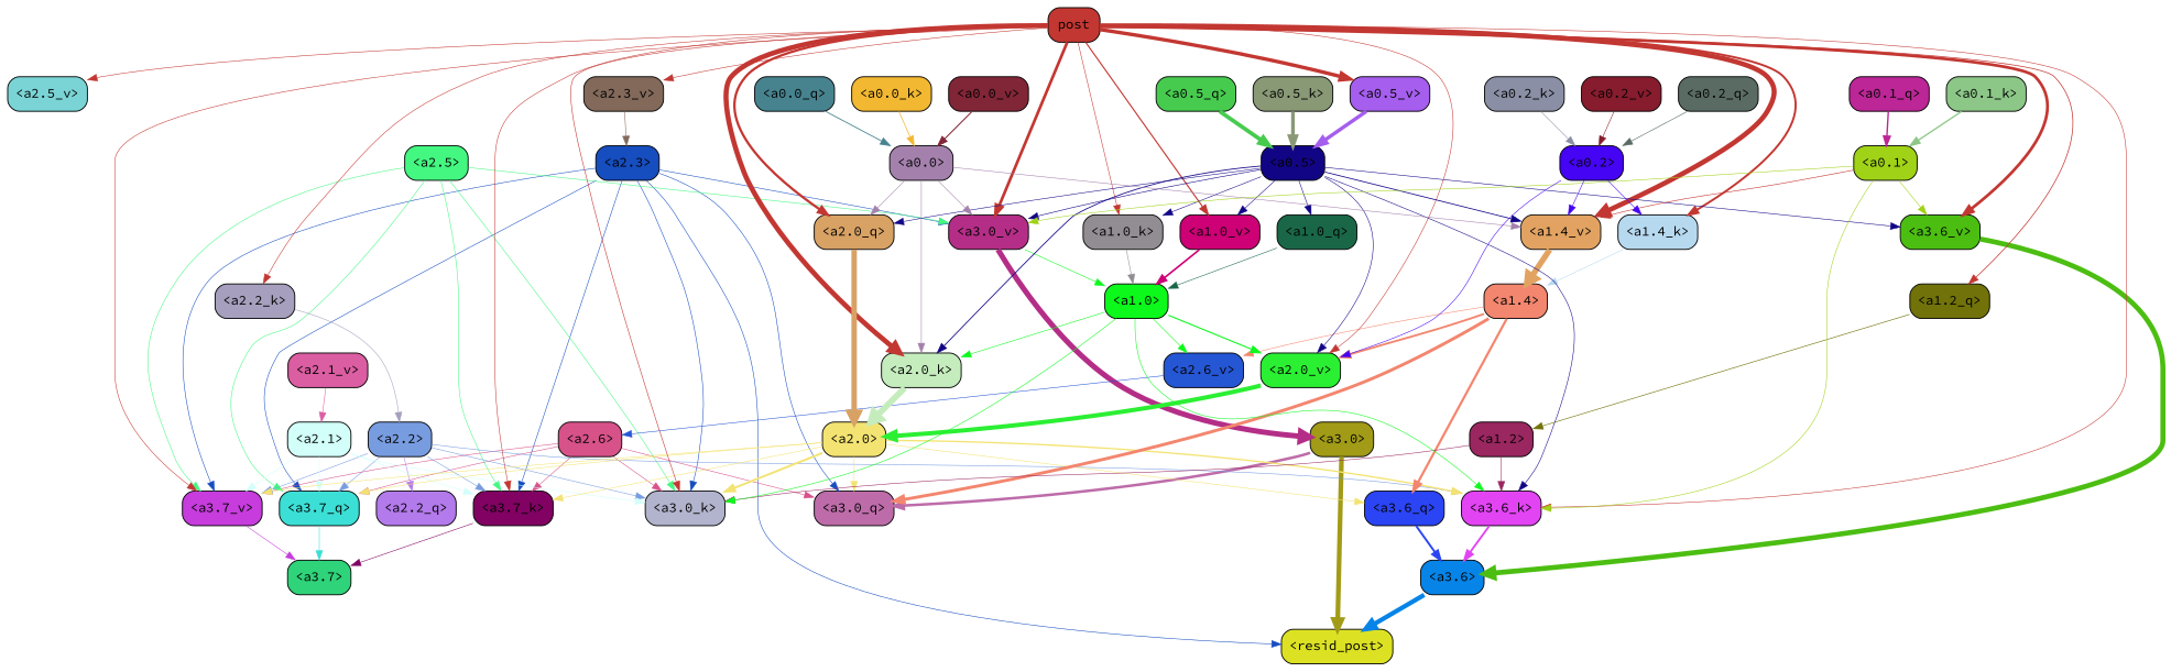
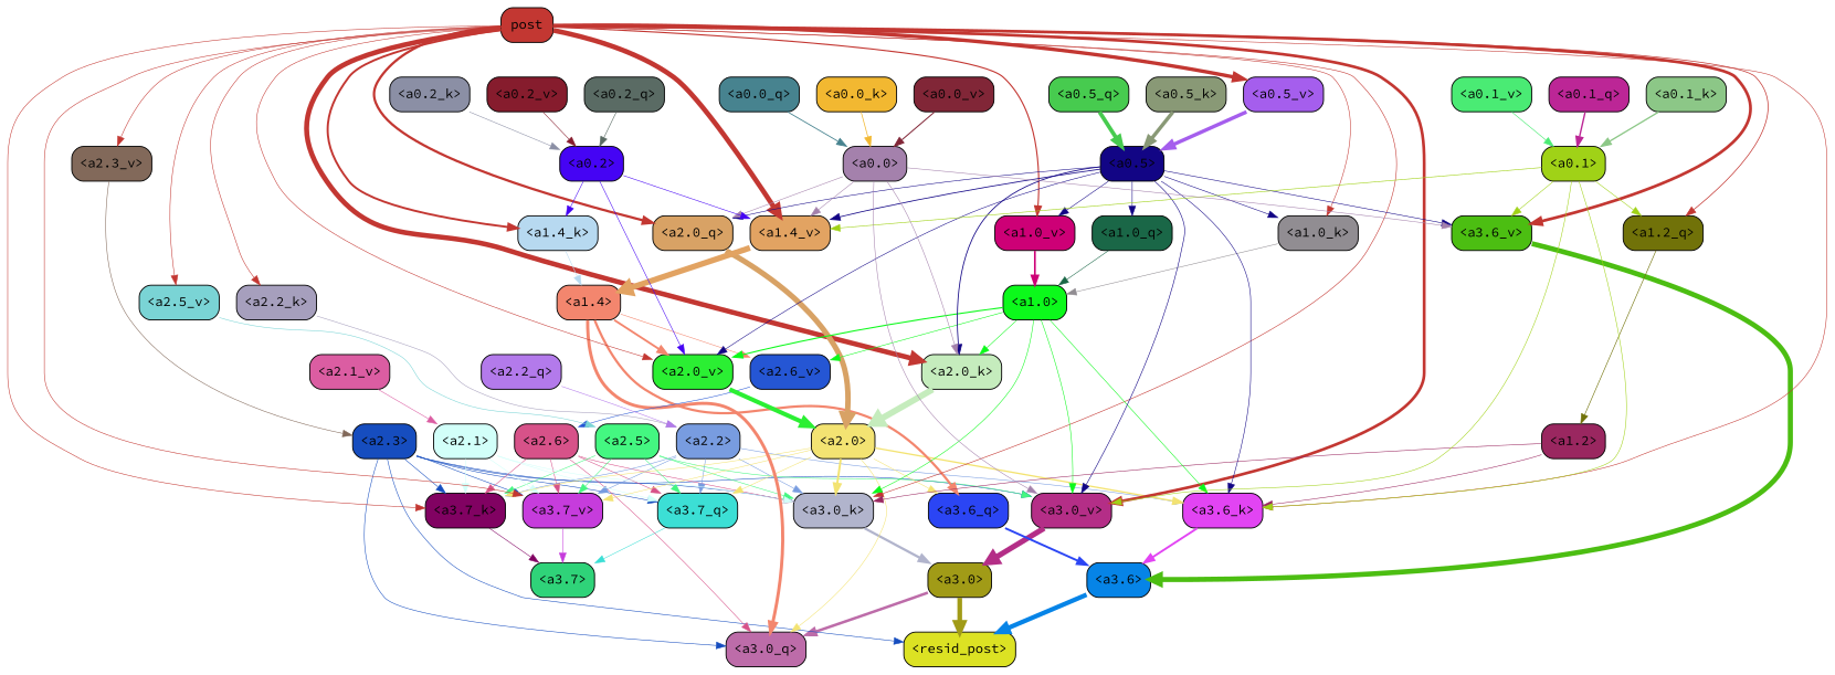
  strict digraph {
    fontname="Source Code Pro"
    splines=true
    node [color=black fontname="Source Code Pro" shape=box style="filled, rounded"]
    edge [color="#c33732" fontname="Source Code Pro" penwidth=0.6]
    "<a3.7>" [fillcolor="#2fd379"]
    "<resid_post>" [fillcolor="#dce223"]
    "<a3.6>" [fillcolor="#0684e7"]
    "<a3.0>" [fillcolor="#a19b17"]
    "<a3.0_q>" [fillcolor="#bd6ca9"]
    "<a2.3>" [fillcolor="#164dbf"]
    "<a3.7_q>" [fillcolor="#3cdfd5"]
    "<a3.7_k>" [fillcolor="#810262"]
    "<a3.0_k>" [fillcolor="#b1b4cc"]
    "<a3.7_v>" [fillcolor="#c63cdc"]
    "<a3.0_v>" [fillcolor="#b42e87"]
    "<a3.6_q>" [fillcolor="#2b45f4"]
    "<a3.6_k>" [fillcolor="#e244f3"]
    "<a3.6_v>" [fillcolor="#4cbe12"]
    "<a2.6>" [fillcolor="#d75289"]
    "<a2.5>" [fillcolor="#44f781"]
    "<a2.2>" [fillcolor="#789ce0"]
    "<a2.1>" [fillcolor="#d2fff9"]
    "<a2.0>" [fillcolor="#f3e372"]
    "<a1.4>" [fillcolor="#f3866e"]
    "<a2.6_v>" [fillcolor="#2556d4"]
    "<a2.0_v>" [fillcolor="#2bef33"]
    n23 [fillcolor="#c33732" label=post]
    "<a2.0_q>" [fillcolor="#d8a265"]
    "<a2.2_k>" [fillcolor="#a69fbd"]
    "<a2.0_k>" [fillcolor="#c5ecbd"]
    "<a2.5_v>" [fillcolor="#7ad4d5"]
    "<a2.3_v>" [fillcolor="#82695a"]
    "<a1.2_q>" [fillcolor="#717209"]
    "<a1.4_k>" [fillcolor="#b7d9f0"]
    "<a1.0_k>" [fillcolor="#918d92"]
    "<a1.4_v>" [fillcolor="#e2a362"]
    "<a1.0_v>" [fillcolor="#cd0076"]
    "<a0.5_v>" [fillcolor="#a55eed"]
    "<a1.2>" [fillcolor="#9a2760"]
    "<a1.0>" [fillcolor="#0cf91b"]
    "<a0.5>" [fillcolor="#120585"]
    "<a1.0_q>" [fillcolor="#1a6747"]
    "<a0.1>" [fillcolor="#a0d217"]
    "<a0.0>" [fillcolor="#a481ac"]
    "<a2.2_q>" [fillcolor="#b37aeb"]
    "<a2.1_v>" [fillcolor="#db5da2"]
    "<a0.2>" [fillcolor="#4504f4"]
    "<a0.5_q>" [fillcolor="#47cb4f"]
    "<a0.2_q>" [fillcolor="#5a6b64"]
    "<a0.1_q>" [fillcolor="#bc2696"]
    "<a0.0_q>" [fillcolor="#47838f"]
    "<a0.5_k>" [fillcolor="#899976"]
    "<a0.2_k>" [fillcolor="#8b8fa5"]
    "<a0.1_k>" [fillcolor="#8cc787"]
    "<a0.0_k>" [fillcolor="#f2b831"]
    "<a0.2_v>" [fillcolor="#861c2d"]
+   "<a0.1_v>" [fillcolor="#4aeb74"]
    "<a0.0_v>" [fillcolor="#812637"]
    "<a3.6>" -> "<resid_post>" [color="#0684e7" penwidth=4.7534414529800415]
    "<a3.0>" -> "<resid_post>" [color="#a19b17" penwidth=4.898576855659485]
    "<a3.0>" -> "<a3.0_q>" [color="#bd6ca9" penwidth=2.870753765106201]
    "<a2.3>" -> "<resid_post>" [color="#164dbf"]
    "<a2.3>" -> "<a3.0_q>" [color="#164dbf"]
    "<a2.3>" -> "<a3.7_q>" [color="#164dbf"]
    "<a2.3>" -> "<a3.7_k>" [color="#164dbf"]
    "<a2.3>" -> "<a3.0_k>" [color="#164dbf"]
    "<a2.3>" -> "<a3.7_v>" [color="#164dbf"]
    "<a2.3>" -> "<a3.0_v>" [color="#164dbf"]
    "<a3.7_q>" -> "<a3.7>" [color="#3cdfd5"]
    "<a3.7_k>" -> "<a3.7>" [color="#810262"]
+   "<a3.0_k>" -> "<a3.0>" [color="#b1b4cc" penwidth=2.520303964614868]
    "<a3.7_v>" -> "<a3.7>" [color="#c63cdc"]
    "<a3.0_v>" -> "<a3.0>" [color="#b42e87" penwidth=5.680712580680847]
    "<a3.6_q>" -> "<a3.6>" [color="#2b45f4" penwidth=2.160832464694977]
    "<a3.6_k>" -> "<a3.6>" [color="#e244f3" penwidth=2.13908451795578]
    "<a3.6_v>" -> "<a3.6>" [color="#4cbe12" penwidth=5.297133803367615]
    "<a2.6>" -> "<a3.0_q>" [color="#d75289"]
    "<a2.6>" -> "<a3.7_q>" [color="#d75289"]
    "<a2.6>" -> "<a3.7_k>" [color="#d75289"]
    "<a2.6>" -> "<a3.0_k>" [color="#d75289"]
    "<a2.6>" -> "<a3.7_v>" [color="#d75289"]
    "<a2.5>" -> "<a3.7_q>" [color="#44f781"]
    "<a2.5>" -> "<a3.7_k>" [color="#44f781"]
    "<a2.5>" -> "<a3.0_k>" [color="#44f781"]
    "<a2.5>" -> "<a3.7_v>" [color="#44f781"]
    "<a2.5>" -> "<a3.0_v>" [color="#44f781"]
    "<a2.2>" -> "<a3.7_q>" [color="#789ce0"]
    "<a2.2>" -> "<a3.7_k>" [color="#789ce0"]
    "<a2.2>" -> "<a3.0_k>" [color="#789ce0"]
    "<a2.2>" -> "<a3.7_v>" [color="#789ce0"]
    "<a2.2>" -> "<a3.6_k>" [color="#789ce0"]
    "<a2.1>" -> "<a3.7_q>" [color="#d2fff9"]
    "<a2.1>" -> "<a3.7_k>" [color="#d2fff9"]
    "<a2.1>" -> "<a3.0_k>" [color="#d2fff9"]
    "<a2.1>" -> "<a3.7_v>" [color="#d2fff9"]
    "<a2.0>" -> "<a3.0_q>" [color="#f3e372"]
    "<a2.0>" -> "<a3.7_q>" [color="#f3e372"]
    "<a2.0>" -> "<a3.7_k>" [color="#f3e372"]
    "<a2.0>" -> "<a3.0_k>" [color="#f3e372" penwidth=2.18752121925354]
    "<a2.0>" -> "<a3.7_v>" [color="#f3e372"]
    "<a2.0>" -> "<a3.6_q>" [color="#f3e372"]
    "<a2.0>" -> "<a3.6_k>" [color="#f3e372" penwidth=1.4957321882247925]
    "<a1.4>" -> "<a3.0_q>" [color="#f3866e" penwidth=3.299744725227356]
    "<a1.4>" -> "<a3.6_q>" [color="#f3866e" penwidth=2.4829938411712646]
    "<a1.4>" -> "<a2.6_v>" [color="#f3866e"]
    "<a1.4>" -> "<a2.0_v>" [color="#f3866e" penwidth=2.092592429369688]
    "<a2.6_v>" -> "<a2.6>" [color="#2556d4"]
    "<a2.0_v>" -> "<a2.0>" [color="#2bef33" penwidth=4.5695202350616455]
    n23 -> "<a3.7_k>"
    n23 -> "<a3.0_k>" [penwidth=0.6394047290086746]
    n23 -> "<a3.7_v>"
    n23 -> "<a3.0_v>" [penwidth=3.0212591886520386]
    n23 -> "<a3.6_k>"
    n23 -> "<a3.6_v>" [penwidth=3.067279100418091]
    n23 -> "<a2.0_v>"
    n23 -> "<a2.0_q>" [penwidth=2.5355080366134644]
    n23 -> "<a2.2_k>"
    n23 -> "<a2.0_k>" [penwidth=5.2180726528167725]
    n23 -> "<a2.5_v>"
    n23 -> "<a2.3_v>"
    n23 -> "<a1.2_q>" [penwidth=0.8094894886016846]
    n23 -> "<a1.4_k>" [penwidth=2.1732678413391113]
    n23 -> "<a1.0_k>"
    n23 -> "<a1.4_v>" [penwidth=5.162249565124512]
    n23 -> "<a1.0_v>" [penwidth=1.26457279920578]
    n23 -> "<a0.5_v>" [penwidth=3.8054766058921814]
    "<a2.0_q>" -> "<a2.0>" [color="#d8a265" penwidth=5.681910276412964]
    "<a2.2_k>" -> "<a2.2>" [color="#a69fbd"]
    "<a2.0_k>" -> "<a2.0>" [color="#c5ecbd" penwidth=6.447777509689331]
+   "<a2.5_v>" -> "<a2.5>" [color="#7ad4d5"]
    "<a2.3_v>" -> "<a2.3>" [color="#82695a"]
    "<a1.2_q>" -> "<a1.2>" [color="#717209" penwidth=0.6769798994064331]
    "<a1.4_k>" -> "<a1.4>" [color="#b7d9f0"]
    "<a1.0_k>" -> "<a1.0>" [color="#918d92"]
    "<a1.4_v>" -> "<a1.4>" [color="#e2a362" penwidth=6.016597509384155]
    "<a1.0_v>" -> "<a1.0>" [color="#cd0076" penwidth=1.8562973737716675]
    "<a0.5_v>" -> "<a0.5>" [color="#a55eed" penwidth=3.805475652217865]
    "<a1.2>" -> "<a3.0_k>" [color="#9a2760"]
    "<a1.2>" -> "<a3.6_k>" [color="#9a2760"]
    "<a1.0>" -> "<a3.0_k>" [color="#0cf91b"]
-   "<a3.0_v>" -> "<a1.0>" [color="#0cf91b"]
+   "<a1.0>" -> "<a3.0_v>" [color="#0cf91b"]
    "<a1.0>" -> "<a3.6_k>" [color="#0cf91b"]
    "<a1.0>" -> "<a2.6_v>" [color="#0cf91b"]
    "<a1.0>" -> "<a2.0_v>" [color="#0cf91b" penwidth=1.2132605910301208]
    "<a1.0>" -> "<a2.0_k>" [color="#0cf91b"]
    "<a0.5>" -> "<a3.0_v>" [color="#120585" penwidth=0.648682102560997]
    "<a0.5>" -> "<a3.6_k>" [color="#120585"]
    "<a0.5>" -> "<a3.6_v>" [color="#120585"]
    "<a0.5>" -> "<a2.0_v>" [color="#120585"]
    "<a0.5>" -> "<a2.0_q>" [color="#120585"]
    "<a0.5>" -> "<a2.0_k>" [color="#120585" penwidth=0.9236047863960266]
    "<a0.5>" -> "<a1.0_k>" [color="#120585"]
    "<a0.5>" -> "<a1.4_v>" [color="#120585" penwidth=0.8783596754074097]
    "<a0.5>" -> "<a1.0_v>" [color="#120585"]
    "<a0.5>" -> "<a1.0_q>" [color="#120585"]
    "<a1.0_q>" -> "<a1.0>" [color="#1a6747"]
    "<a0.1>" -> "<a3.0_v>" [color="#a0d217"]
    "<a0.1>" -> "<a3.6_k>" [color="#a0d217"]
    "<a0.1>" -> "<a3.6_v>" [color="#a0d217"]
-   "<a0.1>" -> "<a1.4_v>" [penwidth=0.6490728855133057]
+   "<a0.1>" -> "<a1.2_q>" [color="#a0d217"]
+   "<a0.1>" -> "<a1.4_v>" [color="#a0d217" penwidth=0.6490728855133057]
    "<a0.0>" -> "<a3.0_v>" [color="#a481ac"]
+   "<a0.0>" -> "<a3.6_v>" [color="#a481ac"]
    "<a0.0>" -> "<a2.0_q>" [color="#a481ac"]
    "<a0.0>" -> "<a2.0_k>" [color="#a481ac"]
    "<a0.0>" -> "<a1.4_v>" [color="#a481ac"]
-   "<a2.2>" -> "<a2.2_q>" [color="#b37aeb"]
+   "<a2.2_q>" -> "<a2.2>" [color="#b37aeb"]
    "<a2.1_v>" -> "<a2.1>" [color="#db5da2"]
    "<a0.2>" -> "<a2.0_v>" [color="#4504f4"]
    "<a0.2>" -> "<a1.4_k>" [color="#4504f4"]
    "<a0.2>" -> "<a1.4_v>" [color="#4504f4"]
    "<a0.5_q>" -> "<a0.5>" [color="#47cb4f" penwidth=4.176325984299183]
    "<a0.2_q>" -> "<a0.2>" [color="#5a6b64" penwidth=0.6484866142272949]
    "<a0.1_q>" -> "<a0.1>" [color="#bc2696" penwidth=1.571044921875]
    "<a0.0_q>" -> "<a0.0>" [color="#47838f" penwidth=0.9426424503326416]
    "<a0.5_k>" -> "<a0.5>" [color="#899976" penwidth=3.7953722774982452]
    "<a0.2_k>" -> "<a0.2>" [color="#8b8fa5"]
    "<a0.1_k>" -> "<a0.1>" [color="#8cc787" penwidth=1.483607530593872]
    "<a0.0_k>" -> "<a0.0>" [color="#f2b831" penwidth=0.8216795921325684]
    "<a0.2_v>" -> "<a0.2>" [color="#861c2d"]
+   "<a0.1_v>" -> "<a0.1>" [color="#4aeb74" penwidth=0.6855120658874512]
    "<a0.0_v>" -> "<a0.0>" [color="#812637" penwidth=1.1353182792663574]
  }
